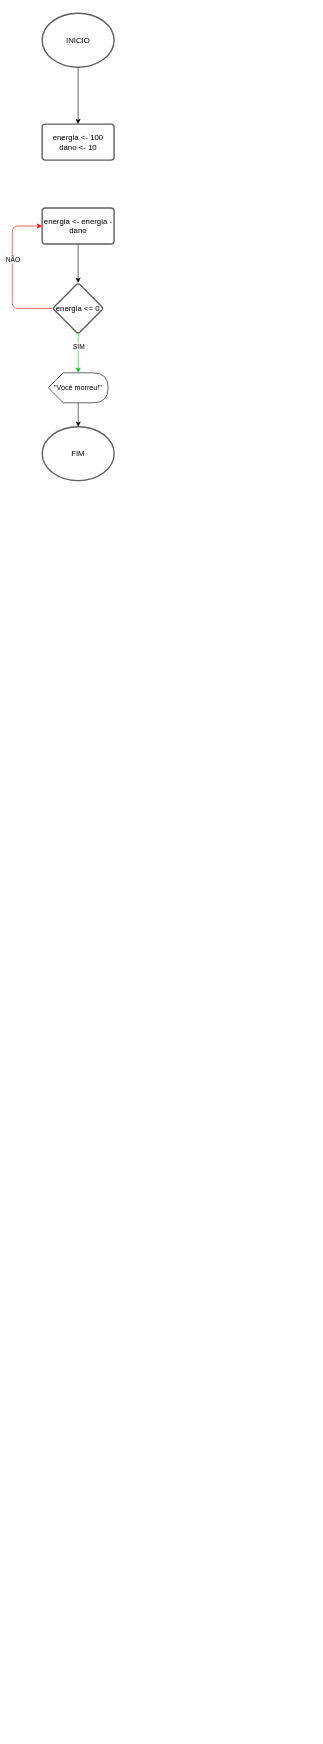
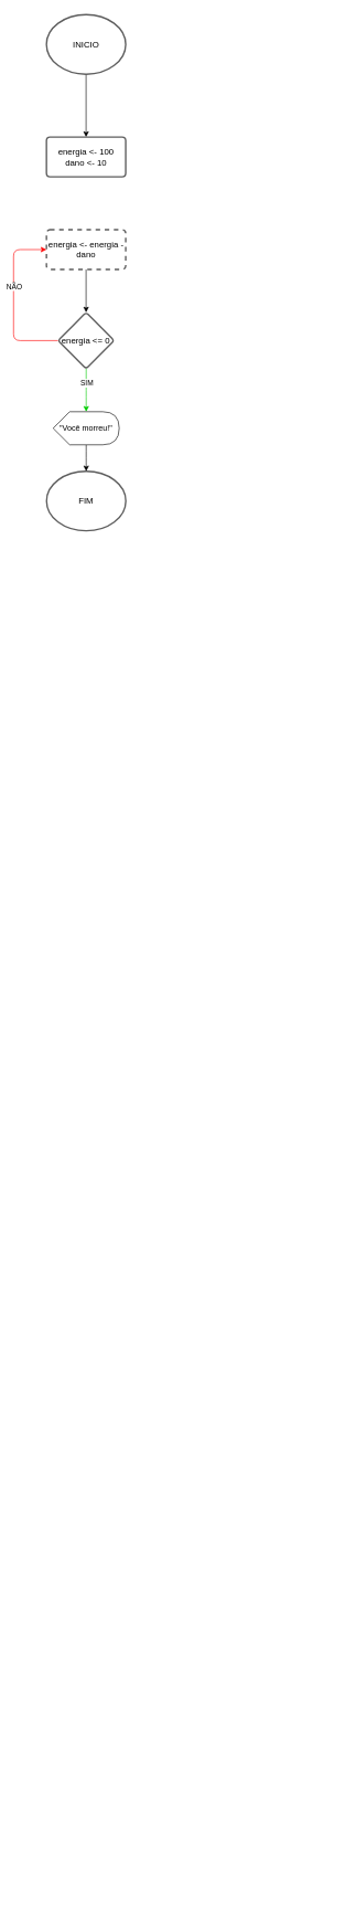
  <mxCell id="0" />
  <mxCell id="1" parent="0" />
  <mxCell id="2" value="" style="html=1;jettySize=18;whiteSpace=wrap;fontSize=13.3;fontColor=#333333;fontStyle=1;strokeColor=#5E5E5E;strokeWidth=1.5;rounded=1;arcSize=12;edgeStyle=orthogonalEdgeStyle;startArrow=none;endArrow=block;endFill=1;exitX=0.009;exitY=0.5;exitPerimeter=0;entryX=0.009;entryY=0.5;entryPerimeter=0;" parent="1" edge="1"><mxGeometry width="100" height="100" relative="1" as="geometry"><Array as="points"><mxPoint x="415" y="2885" /><mxPoint x="415" y="2574" /></Array><mxPoint x="516.17" y="2574" as="targetPoint" /></mxGeometry></mxCell>
  <mxCell id="3" value="Não" style="text;html=1;resizable=0;labelBackgroundColor=default;align=center;verticalAlign=middle;fontStyle=1;fontColor=#333333;fontSize=13.3;rounded=1;" parent="2" vertex="1"><mxGeometry relative="1" as="geometry" /></mxCell>
  <mxCell id="4" value="" style="edgeStyle=none;html=1;" edge="1" parent="1" source="5" target="7"><mxGeometry relative="1" as="geometry" /></mxCell>
  <mxCell id="5" value="INICIO" style="html=1;overflow=block;blockSpacing=1;whiteSpace=wrap;ellipse;fontSize=13;spacing=3.8;strokeColor=#5e5e5e;strokeOpacity=100;rounded=1;absoluteArcSize=1;arcSize=9;strokeWidth=2.3;" parent="1" vertex="1"><mxGeometry x="69.85" y="20" width="120" height="90" as="geometry" /></mxCell>
  <mxCell id="6" value="FIM" style="html=1;overflow=block;blockSpacing=1;whiteSpace=wrap;ellipse;fontSize=13;spacing=3.8;strokeColor=#5e5e5e;strokeOpacity=100;rounded=1;absoluteArcSize=1;arcSize=9;strokeWidth=2.3;" parent="1" vertex="1"><mxGeometry x="70" y="710" width="120" height="90" as="geometry" /></mxCell>
  <mxCell id="7" value="energia &amp;lt;- 100&lt;br&gt;dano &amp;lt;- 10" style="whiteSpace=wrap;html=1;fontSize=13;strokeColor=#5e5e5e;spacing=3.8;rounded=1;arcSize=9;strokeWidth=2.3;" vertex="1" parent="1"><mxGeometry x="69.85" y="205" width="120" height="60" as="geometry" /></mxCell>
  <mxCell id="8" value="" style="edgeStyle=none;html=1;" edge="1" parent="1" source="9" target="14"><mxGeometry relative="1" as="geometry" /></mxCell>
- <mxCell id="9" value="energia &amp;lt;- energia - dano" style="whiteSpace=wrap;html=1;fontSize=13;strokeColor=#5e5e5e;spacing=3.8;rounded=1;arcSize=9;strokeWidth=2.3;" vertex="1" parent="1"><mxGeometry x="69.85" y="345" width="120" height="60" as="geometry" /></mxCell>
+ <mxCell id="9" value="energia &amp;lt;- energia - dano" style="whiteSpace=wrap;html=1;fontSize=13;strokeColor=#5e5e5e;spacing=3.8;rounded=1;arcSize=9;strokeWidth=2.3;dashed=1;" vertex="1" parent="1"><mxGeometry x="69.85" y="345" width="120" height="60" as="geometry" /></mxCell>
  <mxCell id="10" style="edgeStyle=elbowEdgeStyle;html=1;exitX=0;exitY=0.5;exitDx=0;exitDy=0;entryX=0;entryY=0.5;entryDx=0;entryDy=0;strokeColor=#FF0000;" edge="1" parent="1" source="14" target="9"><mxGeometry relative="1" as="geometry"><Array as="points"><mxPoint x="20" y="440" /></Array></mxGeometry></mxCell>
  <mxCell id="11" value="NÃO" style="edgeLabel;html=1;align=center;verticalAlign=middle;resizable=0;points=[];" vertex="1" connectable="0" parent="10"><mxGeometry x="0.169" relative="1" as="geometry"><mxPoint as="offset" /></mxGeometry></mxCell>
  <mxCell id="12" value="" style="edgeStyle=elbowEdgeStyle;html=1;strokeColor=#00CC00;" edge="1" parent="1" source="14" target="16"><mxGeometry relative="1" as="geometry" /></mxCell>
  <mxCell id="13" value="SIM" style="edgeLabel;html=1;align=center;verticalAlign=middle;resizable=0;points=[];" vertex="1" connectable="0" parent="12"><mxGeometry x="-0.32" relative="1" as="geometry"><mxPoint as="offset" /></mxGeometry></mxCell>
  <mxCell id="14" value="energia &amp;lt;= 0" style="rhombus;whiteSpace=wrap;html=1;fontSize=13;strokeColor=#5e5e5e;spacing=3.8;rounded=1;arcSize=9;strokeWidth=2.3;" vertex="1" parent="1"><mxGeometry x="87.35" y="470" width="85" height="85" as="geometry" /></mxCell>
  <mxCell id="15" value="" style="edgeStyle=elbowEdgeStyle;html=1;" edge="1" parent="1" source="16" target="6"><mxGeometry relative="1" as="geometry" /></mxCell>
  <mxCell id="16" value="&quot;Você morreu!&quot;" style="shape=display;whiteSpace=wrap;html=1;rounded=1;" vertex="1" parent="1"><mxGeometry x="80" y="620" width="100" height="50" as="geometry" /></mxCell>
